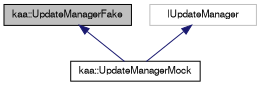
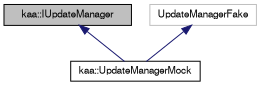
  digraph {
    node [color=black fontname=FreeSans fontsize=10 shape=record]
    edge [color=midnightblue dir=back fontname=FreeSans fontsize=10 labelfontname=FreeSans labelfontsize=10 style=solid]
-   n1 [fillcolor=grey75 fontcolor=black height=0.2 label="kaa::UpdateManagerFake" style=filled width=0.4]
+   n1 [fillcolor=grey75 fontcolor=black height=0.2 label="kaa::IUpdateManager" style=filled width=0.4]
    n2 [height=0.2 label="kaa::UpdateManagerMock" width=0.4]
-   n3 [color=grey75 height=0.2 label=IUpdateManager width=0.4]
+   n3 [color=grey75 height=0.2 label=UpdateManagerFake width=0.4]
    n1 -> n2
    n3 -> n2
  }
